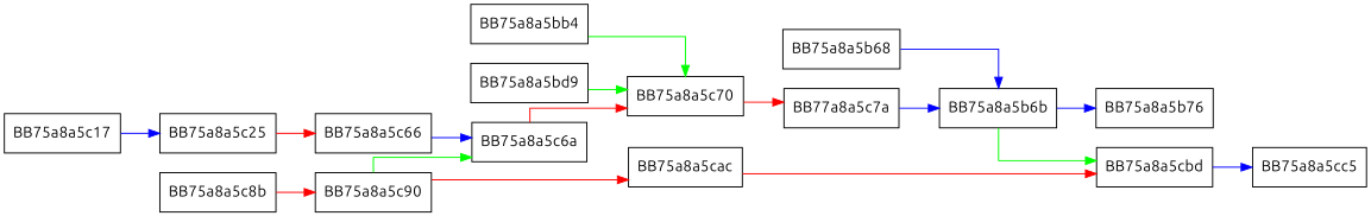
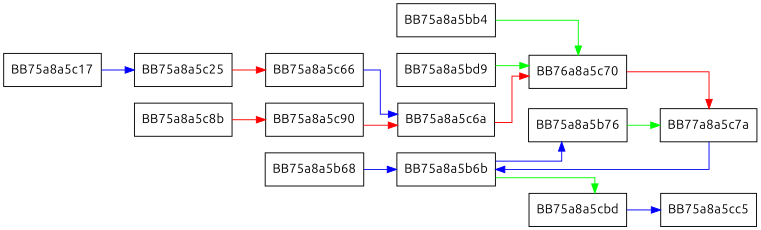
  digraph {
    fontname=Ubuntu
    rankdir=LR
    splines=ortho
    node [fontname=Ubuntu shape=box]
    edge [color=blue fontname=Ubuntu]
    BB75a8a5cbd
    BB75a8a5cc5
    BB75a8a5b68
    BB75a8a5b6b
    BB75a8a5b76
    n6 [label=BB77a8a5c7a]
-   BB75a8a5c70
+   BB75a8a5c70 [label=BB76a8a5c70]
    BB75a8a5bb4
    n9 [label=BB75a8a5c66]
    BB75a8a5c25
    BB75a8a5bd9
    BB75a8a5c6a
    BB75a8a5c17
    BB75a8a5c90
-   BB75a8a5cac
    BB75a8a5c8b
    BB75a8a5cbd -> BB75a8a5cc5
    BB75a8a5b68 -> BB75a8a5b6b
    BB75a8a5b6b -> BB75a8a5cbd [color=green]
    BB75a8a5b6b -> BB75a8a5b76
+   BB75a8a5b76 -> n6 [color=green]
    n6 -> BB75a8a5b6b
    BB75a8a5c70 -> n6 [color=red]
    BB75a8a5bb4 -> BB75a8a5c70 [color=green]
    n9 -> BB75a8a5c6a
    BB75a8a5c25 -> n9 [color=red]
    BB75a8a5bd9 -> BB75a8a5c70 [color=green]
    BB75a8a5c6a -> BB75a8a5c70 [color=red]
    BB75a8a5c17 -> BB75a8a5c25
-   BB75a8a5c90 -> BB75a8a5c6a [color=green]
-   BB75a8a5c90 -> BB75a8a5cac [color=red]
-   BB75a8a5cac -> BB75a8a5cbd [color=red]
+   BB75a8a5c90 -> BB75a8a5c6a [color=red]
    BB75a8a5c8b -> BB75a8a5c90 [color=red]
  }
